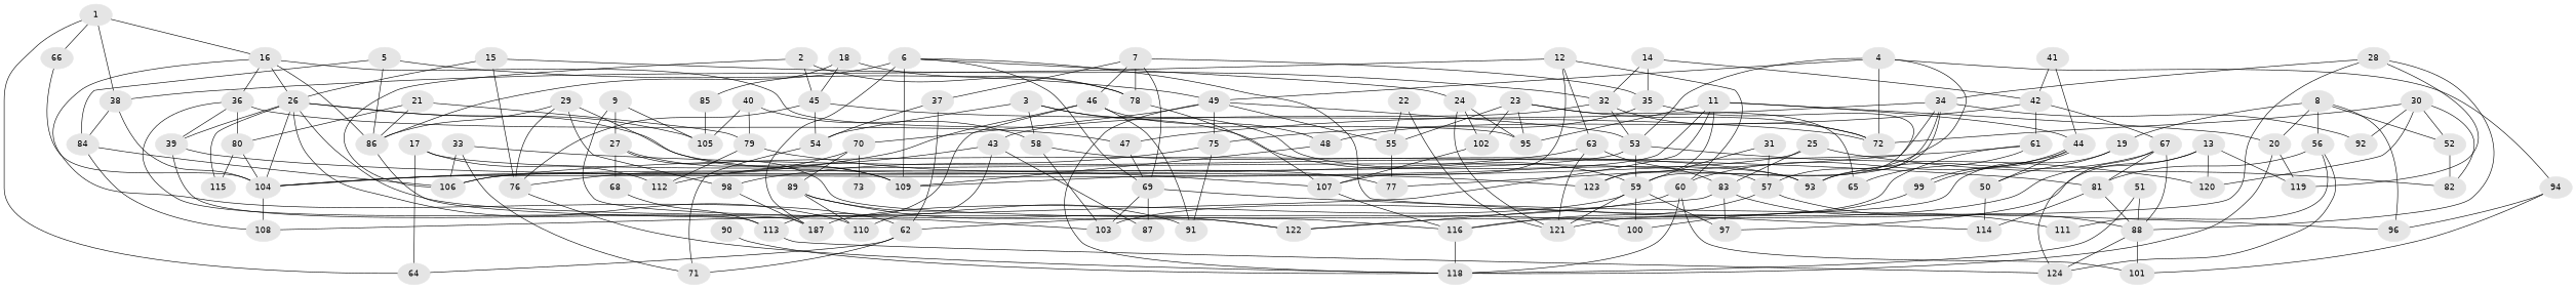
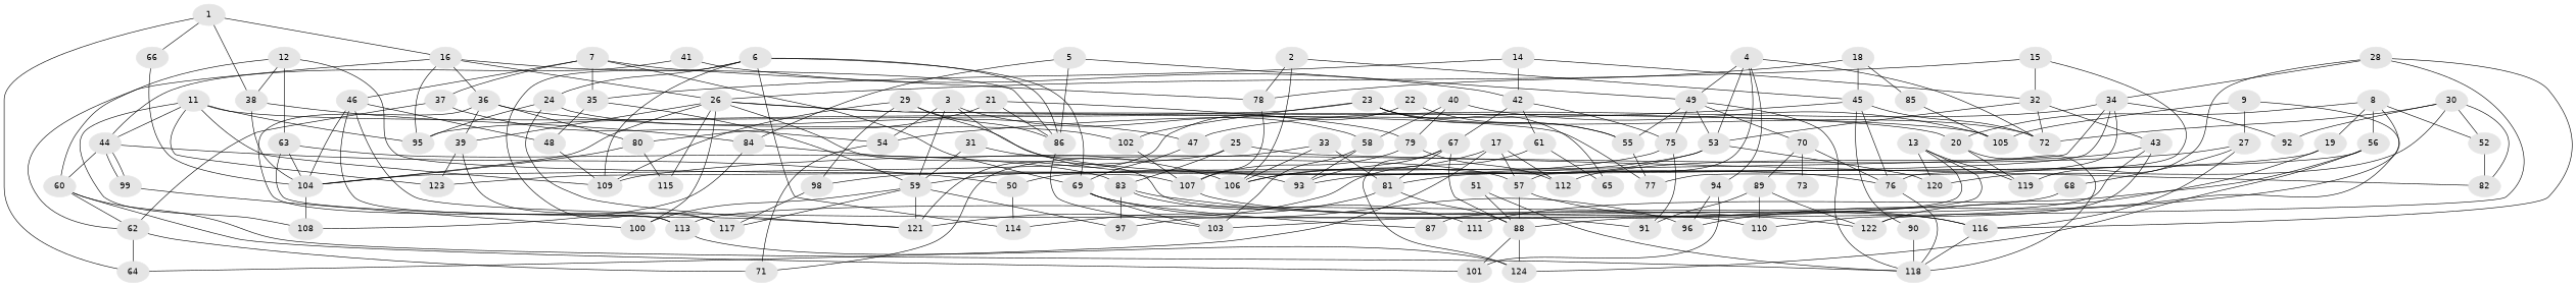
  graph {
    fontname="DejaVu Sans"
    node [color=gray90 fontname="DejaVu Sans" style=filled]
    edge [fontname="DejaVu Sans"]
    1
    16
    38
    64
    66
    86
    95
    26
    36
    62
    84
    104
    2
    45
    78
    106
    54
    72
    76
    90
    107
    3
    58
    59
    93
    71
    103
-   117 [label=187]
+   117
    97
    121
    100
    4
    49
    53
    57
    94
    118
    55
    75
    70
    120
    116
    88
    96
    101
    5
    108
    6
    24
    69
    109
    114
    102
    87
    7
    35
    37
    46
    48
    113
    91
    8
    19
    20
    52
    56
    122
    50
    119
    82
    81
    111
    124
    9
    27
    105
    68
    18
    85
    30
    92
    41
    44
    42
    11
    123
    60
    99
    12
    63
    83
    13
    14
    32
    43
    61
    67
    15
    39
    77
    110
    115
    80
    47
    17
    112
    21
    79
    22
    23
    65
    25
    28
    34
    29
    98
    31
    33
    40
    73
    89
    51
    1 -- 16
    1 -- 38
    1 -- 64
    1 -- 66
    16 -- 86
    16 -- 95
    16 -- 26
    16 -- 36
    16 -- 62
    38 -- 84
    38 -- 104
    66 -- 104
    86 -- 103
    26 -- 104
    26 -- 100
    26 -- 105
    26 -- 39
    26 -- 77
    26 -- 110
    26 -- 115
    36 -- 113
    36 -- 39
    36 -- 80
    36 -- 47
    62 -- 64
    62 -- 71
    84 -- 106
    84 -- 108
    104 -- 108
    2 -- 45
    2 -- 78
    2 -- 106
    45 -- 54
    45 -- 72
    45 -- 76
+   45 -- 90
    78 -- 107
    54 -- 71
    76 -- 118
    90 -- 118
    107 -- 116
    3 -- 54
    3 -- 58
    3 -- 59
    3 -- 93
    58 -- 93
    58 -- 103
    59 -- 117
    59 -- 97
    59 -- 121
    59 -- 100
    4 -- 72
    4 -- 49
    4 -- 53
    4 -- 57
    4 -- 94
    49 -- 53
    49 -- 118
    49 -- 55
    49 -- 75
    49 -- 70
    53 -- 106
    53 -- 59
    53 -- 120
    57 -- 116
    57 -- 88
    94 -- 96
    94 -- 101
    55 -- 77
    75 -- 91
    75 -- 98
    70 -- 76
    70 -- 73
    70 -- 89
    116 -- 118
    88 -- 101
    88 -- 124
    5 -- 86
    5 -- 84
    5 -- 49
    6 -- 86
    6 -- 117
    6 -- 24
    6 -- 69
    6 -- 109
    6 -- 114
    24 -- 95
    24 -- 121
    24 -- 102
    69 -- 103
    69 -- 96
    69 -- 87
    102 -- 107
    7 -- 78
    7 -- 69
    7 -- 35
    7 -- 37
    7 -- 46
    35 -- 59
    35 -- 48
    37 -- 62
    37 -- 54
    46 -- 104
    46 -- 48
    46 -- 113
    46 -- 91
    48 -- 109
    113 -- 124
    8 -- 96
    8 -- 19
    8 -- 20
    8 -- 52
    8 -- 56
    19 -- 122
    19 -- 50
    20 -- 118
    20 -- 119
    52 -- 82
    56 -- 81
    56 -- 111
    56 -- 124
    50 -- 114
    81 -- 88
    81 -- 114
    9 -- 122
    9 -- 27
    9 -- 105
    27 -- 116
    27 -- 109
    27 -- 68
    68 -- 113
    18 -- 45
    18 -- 78
    18 -- 85
    85 -- 105
    30 -- 72
    30 -- 120
    30 -- 52
    30 -- 82
    30 -- 92
    41 -- 44
    41 -- 42
    44 -- 50
    44 -- 60
    44 -- 99
    44 -- 99
    42 -- 75
    42 -- 61
    42 -- 67
    11 -- 95
    11 -- 108
    11 -- 109
    11 -- 20
    11 -- 44
    11 -- 123
    60 -- 62
    60 -- 118
    60 -- 101
    99 -- 100
    12 -- 38
    12 -- 107
    12 -- 60
    12 -- 63
    63 -- 104
    63 -- 121
    63 -- 83
    83 -- 97
    83 -- 122
    83 -- 111
    13 -- 103
    13 -- 97
    13 -- 120
    13 -- 119
    14 -- 35
    14 -- 42
    14 -- 32
    32 -- 72
    32 -- 53
    32 -- 43
    43 -- 87
    43 -- 110
    43 -- 112
    61 -- 121
    61 -- 65
    67 -- 93
    67 -- 88
    67 -- 81
    67 -- 124
    15 -- 26
    15 -- 76
    15 -- 32
    39 -- 117
    39 -- 123
    80 -- 104
    80 -- 115
    47 -- 69
    17 -- 64
-   61 -- 106
+   17 -- 106
    17 -- 57
    17 -- 112
    21 -- 86
    21 -- 80
    21 -- 79
    79 -- 107
    79 -- 112
    22 -- 121
    22 -- 55
    23 -- 95
    23 -- 72
    23 -- 55
    23 -- 102
    23 -- 65
    25 -- 104
    25 -- 82
    25 -- 83
    28 -- 116
    28 -- 88
    28 -- 119
    28 -- 34
    34 -- 93
    34 -- 92
    34 -- 123
    34 -- 77
    34 -- 47
    29 -- 86
    29 -- 76
    29 -- 109
    29 -- 98
    98 -- 117
    31 -- 59
    31 -- 57
    33 -- 106
    33 -- 71
    33 -- 81
    40 -- 58
    40 -- 105
    40 -- 79
    89 -- 91
    89 -- 122
    89 -- 110
    51 -- 118
    51 -- 88
  }
